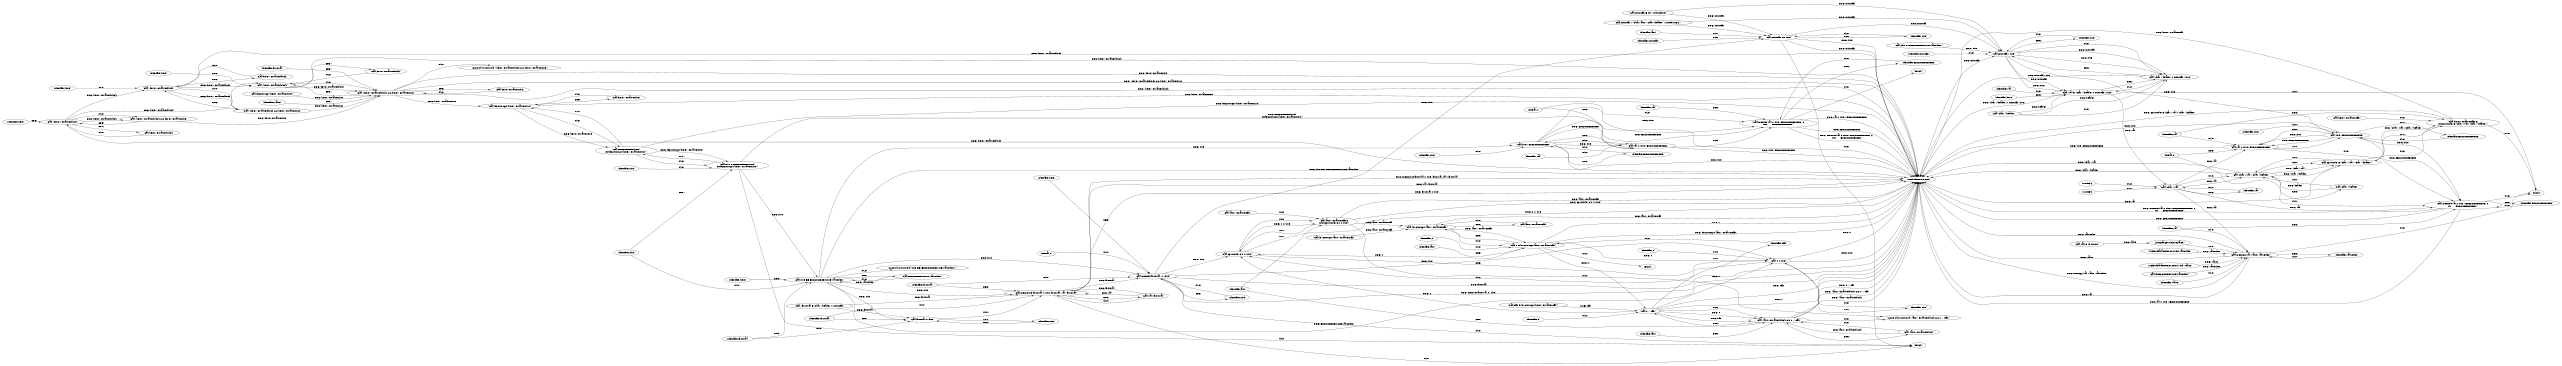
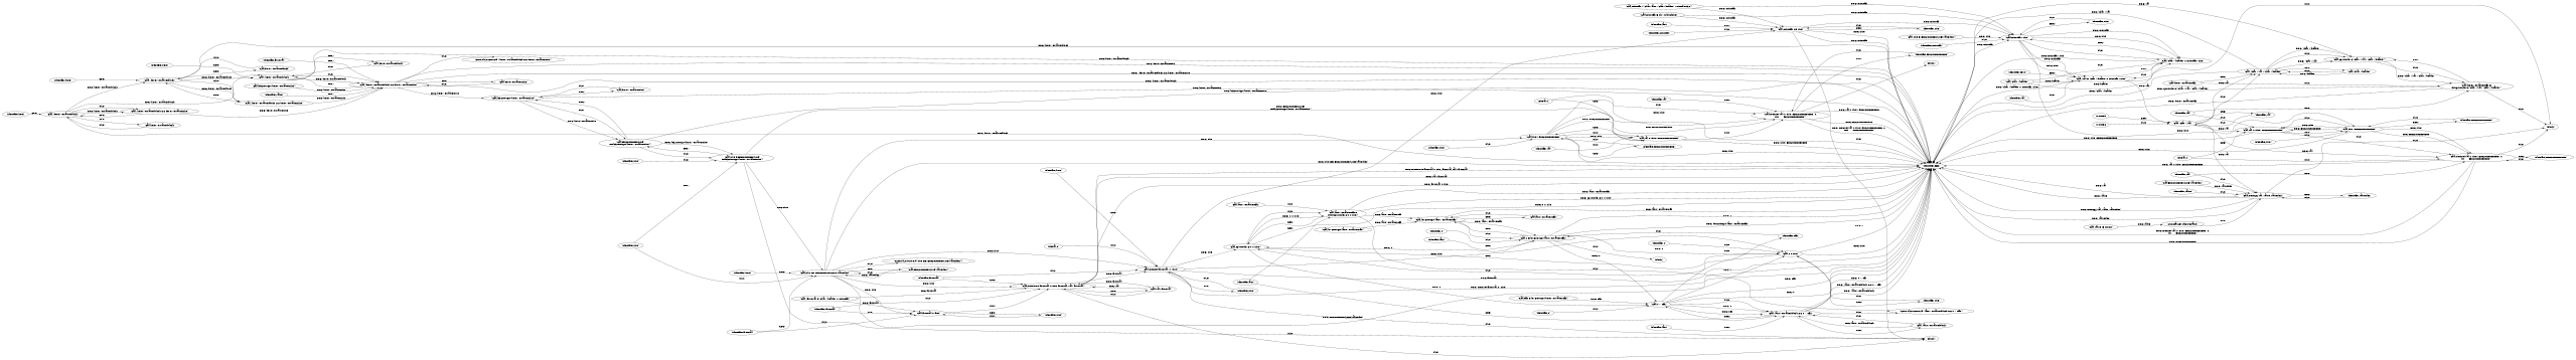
  digraph {
    rankdir=LR
    n1 [label="(Call,!here->e_value_block)"]
    n2 [label="(Call,!here->e_value_block && here->e_value_size)"]
-   n3 [label="(MethodReturn,RET)"]
+   n3 [label="(Identifier,RET)"]
    n4 [label="(Call,here->e_value_block)"]
    n5 [label="(Call,le32_to_cpu(here->e_value_size))"]
    n6 [label="(ControlStructure,if (!here->e_value_block && here->e_value_size))"]
    n7 [label="(Call,here->e_value_size)"]
    n8 [label="(Call,min_offs - size)"]
    n9 [label="(Call,!here->e_value_block)"]
    n10 [label="(Call,!here->e_value_block)"]
    n11 [label="(Call,here->e_value_block)"]
    n12 [label="(Call,!here->e_value_block && here->e_value_size)"]
    n13 [label="(Call,!here->e_value_block && here->e_value_size)"]
    n14 [label="(Call,here->e_value_block)"]
    n15 [label="(Call,EXT2_XATTR_SIZE(\n\t\t\t\tle32_to_cpu(here->e_value_size)))"]
    n16 [label="(Call,here->e_value_size)"]
    n17 [label="(Call,size = EXT2_XATTR_SIZE(\n\t\t\t\tle32_to_cpu(here->e_value_size)))"]
    n18 [label="(Call,size == EXT2_XATTR_SIZE(value_len))"]
    n19 [label="(Block,)"]
    n20 [label="(Call,size - EXT2_XATTR_PAD)"]
    n21 [label="(Call,memmove(first_val + size, first_val, val - first_val))"]
    n22 [label="(Call,memset(first_val, 0, size))"]
    n23 [label="(Call,first_val + first)"]
    n24 [label="(Call,EXT2_XATTR_SIZE(value_len))"]
    n25 [label="(ControlStructure,if (size == EXT2_XATTR_SIZE(value_len)))"]
    n26 [label="(Call,memset(val + size - EXT2_XATTR_PAD, 0,\n\t\t\t\t       EXT2_XATTR_PAD))"]
    n27 [label="(Call,val + size - EXT2_XATTR_PAD)"]
    n28 [label="(Identifier,EXT2_XATTR_PAD)"]
    n29 [label="(Call,val - first_val)"]
    n30 [label="(Call,min_offs += size)"]
    n31 [label="(Call,cpu_to_le16(o + size))"]
    n32 [label="(Call,o + size)"]
    n33 [label="(Identifier,size)"]
    n34 [label="(Identifier,size)"]
    n35 [label="(Block,)"]
    n36 [label="(Identifier,EXT2_XATTR_PAD)"]
    n37 [label="(Identifier,size)"]
    n38 [label="(Call,last->e_value_offs =\n\t\t\t\t\t\tcpu_to_le16(o + size))"]
    n39 [label="(Identifier,size)"]
    n40 [label="(Call,*val = (char *)header + min_offs - size)"]
    n41 [label="(Call,(char *)header + min_offs - size)"]
    n42 [label="(Call,size - EXT2_XATTR_PAD)"]
    n43 [label="(Identifier,size)"]
    n44 [label="(Call,(char *)val)"]
    n45 [label="(Block,)"]
    n46 [label="(Call,memset(val + size - EXT2_XATTR_PAD, 0,\n\t\t\t       EXT2_XATTR_PAD))"]
    n47 [label="(Call,val + size - EXT2_XATTR_PAD)"]
    n48 [label="(Identifier,EXT2_XATTR_PAD)"]
    n49 [label="(Call,(char *)val - (char *)header)"]
    n50 [label="(Call,memcpy(val, value, value_len))"]
    n51 [label="(Identifier,val)"]
    n52 [label="(Call,cpu_to_le16((char *)val - (char *)header))"]
    n53 [label="(Call,(char *)header)"]
    n54 [label="(Identifier,EXT2_XATTR_PAD)"]
    n55 [label="(Identifier,value_len)"]
    n56 [label="(Call,here->e_value_offs =\n\t\t\t\tcpu_to_le16((char *)val - (char *)header))"]
    n57 [label="(Call,le16_to_cpu(last->e_value_offs))"]
    n58 [label="(ControlStructure,if (!last->e_value_block && o < offs))"]
    n59 [label="(Call,o = le16_to_cpu(last->e_value_offs))"]
    n60 [label="(Call,last->e_value_offs)"]
    n61 [label="(Call,o < offs)"]
    n62 [label="(Block,)"]
    n63 [label="(Call,!last->e_value_block && o < offs)"]
    n64 [label="(Identifier,offs)"]
    n65 [label="(Call,!last->e_value_block)"]
    n66 [label="(Call,here->e_value_offs)"]
    n67 [label="(Identifier,val)"]
    n68 [label="(Identifier,val)"]
    n69 [label="(Identifier,here)"]
    n70 [label="(Call,size = EXT2_XATTR_SIZE(value_len))"]
    n71 [label="(Identifier,size)"]
    n72 [label="(Identifier,here)"]
    n73 [label="(Call,le16_to_cpu(last->e_value_offs))"]
-   n74 [label="(MethodParameterIn,size_t value_len)"]
    n75 [label="(Identifier,first_val)"]
    n76 [label="(Identifier,last)"]
    n77 [label="(Identifier,val)"]
    n78 [label="(Identifier,min_offs)"]
    n79 [label="(Call,min_offs - ((char*)last - (char*)header) - sizeof(__u32))"]
    n80 [label="(JumpTarget,skip_replace:)"]
    n81 [label="(Identifier,here)"]
    n82 [label="(Call,(char *)header)"]
    n83 [label="(Identifier,val)"]
    n84 [label="(Identifier,first_val)"]
    n85 [label="(Call,offs = le16_to_cpu(here->e_value_offs))"]
    n86 [label="(Literal,0)"]
    n87 [label="(Identifier,o)"]
    n88 [label="(Identifier,min_offs)"]
    n89 [label="(Call,min_offs = sb->s_blocksize)"]
    n90 [label="(Call,le32_to_cpu(here->e_value_size))"]
    n91 [label="(Identifier,last)"]
    n92 [label="(Identifier,last)"]
    n93 [label="(Identifier,here)"]
    n94 [label="(Identifier,size)"]
    n95 [label="(Identifier,o)"]
-   n96 [label="(MethodParameterIn,const void *value)"]
    n97 [label="(Call,value != NULL)"]
    n98 [label="(Call,EXT2_XATTR_SIZE(value_len))"]
    n99 [label="(Identifier,first_val)"]
    n100 [label="(Call,last->e_value_offs)"]
    n101 [label="(Identifier,last)"]
    n102 [label="(Identifier,here)"]
    n103 [label="(Call,*first_val = (char *)header + min_offs)"]
    n104 [label="(Identifier,value)"]
    n105 [label="(Identifier,value)"]
    n106 [label="(Identifier,first_val)"]
    n107 [label="(Identifier,here)"]
    n108 [label="(Literal,0)"]
    n109 [label="(Identifier,val)"]
    n110 [label="(Identifier,o)"]
    n111 [label="(Identifier,size)"]
    n112 [label="(Literal,0)"]
    n113 [label="(Identifier,size)"]
    1000936
    1000939
    n1 -> n2 [label="AST: "]
    n1 -> n2 [label="DDG: here->e_value_block"]
    n1 -> n3 [label="DDG: here->e_value_block"]
    n1 -> n4 [label="CFG: "]
    n2 -> n1 [label="CFG: "]
    n2 -> n3 [label="DDG: here->e_value_size"]
    n2 -> n3 [label="DDG: !here->e_value_block && here->e_value_size"]
    n2 -> n3 [label="DDG: !here->e_value_block"]
    n2 -> n5 [label="DDG: here->e_value_size"]
    n2 -> n6 [label="AST: "]
    n2 -> n7 [label="CFG: "]
    n3 -> n8 [label="DDG: min_offs"]
    n4 -> n1 [label="AST: "]
    n5 -> n3 [label="DDG: here->e_value_size"]
    n5 -> n15 [label="AST: "]
    n5 -> n15 [label="DDG: here->e_value_size"]
    n5 -> n16 [label="CFG: "]
    n7 -> n2 [label="AST: "]
    n8 -> n40 [label="DDG: min_offs"]
    n8 -> n40 [label="DDG: size"]
    n8 -> n41 [label="AST: "]
    n8 -> n41 [label="DDG: min_offs"]
    n8 -> n41 [label="DDG: size"]
    n8 -> n42 [label="DDG: size"]
    n8 -> n43 [label="CFG: "]
    n9 -> n1 [label="DDG: here->e_value_block"]
    n9 -> n3 [label="DDG: here->e_value_block"]
    n9 -> n10 [label="DDG: here->e_value_block"]
    n9 -> n11 [label="CFG: "]
    n9 -> n12 [label="AST: "]
    n9 -> n12 [label="DDG: here->e_value_block"]
    n10 -> n1 [label="DDG: here->e_value_block"]
    n10 -> n3 [label="DDG: here->e_value_block"]
    n10 -> n13 [label="AST: "]
    n10 -> n13 [label="DDG: here->e_value_block"]
    n10 -> n14 [label="CFG: "]
    n11 -> n9 [label="AST: "]
    n12 -> n2 [label="DDG: here->e_value_size"]
    n12 -> n9 [label="CFG: "]
    n13 -> n2 [label="DDG: here->e_value_size"]
    n13 -> n10 [label="CFG: "]
    n14 -> n10 [label="AST: "]
    n15 -> n3 [label="DDG: le32_to_cpu(here->e_value_size)"]
    n15 -> n5 [label="CFG: "]
    n15 -> n17 [label="AST: "]
    n15 -> n17 [label="DDG: le32_to_cpu(here->e_value_size)"]
    n16 -> n5 [label="AST: "]
    n17 -> n3 [label="DDG: EXT2_XATTR_SIZE(\n\t\t\t\tle32_to_cpu(here->e_value_size))"]
    n17 -> n15 [label="CFG: "]
    n17 -> n18 [label="DDG: size"]
    n17 -> n19 [label="AST: "]
    n18 -> n3 [label="DDG: size == EXT2_XATTR_SIZE(value_len)"]
    n18 -> n3 [label="DDG: EXT2_XATTR_SIZE(value_len)"]
    n18 -> n20 [label="DDG: size"]
    n18 -> n21 [label="DDG: size"]
    n18 -> n22 [label="DDG: size"]
    n18 -> n23 [label="DDG: size"]
    n18 -> n24 [label="CFG: "]
    n18 -> n25 [label="AST: "]
    n20 -> n3 [label="DDG: size"]
    n20 -> n26 [label="DDG: size"]
    n20 -> n26 [label="DDG: EXT2_XATTR_PAD"]
    n20 -> n27 [label="AST: "]
    n20 -> n27 [label="DDG: size"]
    n20 -> n27 [label="DDG: EXT2_XATTR_PAD"]
    n20 -> n28 [label="CFG: "]
    n21 -> n3 [label="DDG: memmove(first_val + size, first_val, val - first_val)"]
    n21 -> n3 [label="DDG: val - first_val"]
    n21 -> n3 [label="DDG: first_val + size"]
    n21 -> n19 [label="AST: "]
    n21 -> n22 [label="DDG: first_val"]
    n21 -> n29 [label="CFG: "]
    n22 -> n3 [label="DDG: first_val"]
    n22 -> n3 [label="DDG: memset(first_val, 0, size)"]
    n22 -> n19 [label="AST: "]
    n22 -> n30 [label="DDG: size"]
    n22 -> n31 [label="DDG: size"]
    n22 -> n32 [label="DDG: size"]
    n22 -> n33 [label="CFG: "]
    n23 -> n21 [label="AST: "]
    n23 -> n34 [label="CFG: "]
    n24 -> n18 [label="AST: "]
    n24 -> n18 [label="DDG: value_len"]
    n26 -> n3 [label="DDG: memset(val + size - EXT2_XATTR_PAD, 0,\n\t\t\t\t       EXT2_XATTR_PAD)"]
    n26 -> n3 [label="DDG: val + size - EXT2_XATTR_PAD"]
    n26 -> n3 [label="DDG: EXT2_XATTR_PAD"]
    n26 -> n35 [label="AST: "]
    n26 -> n36 [label="CFG: "]
    n27 -> n3 [label="DDG: size - EXT2_XATTR_PAD"]
    n27 -> n20 [label="CFG: "]
    n27 -> n26 [label="AST: "]
    n28 -> n20 [label="AST: "]
    n29 -> n21 [label="AST: "]
    n29 -> n21 [label="DDG: first_val"]
    n29 -> n21 [label="DDG: val"]
    n30 -> n3 [label="DDG: size"]
    n30 -> n3 [label="DDG: min_offs"]
    n30 -> n8 [label="DDG: min_offs"]
    n30 -> n19 [label="AST: "]
    n30 -> n37 [label="CFG: "]
    n31 -> n3 [label="DDG: o + size"]
    n31 -> n32 [label="CFG: "]
    n31 -> n38 [label="AST: "]
    n31 -> n38 [label="DDG: o + size"]
    n32 -> n3 [label="DDG: o"]
    n32 -> n3 [label="DDG: size"]
    n32 -> n31 [label="AST: "]
    n32 -> n39 [label="CFG: "]
    n33 -> n22 [label="AST: "]
    n34 -> n23 [label="AST: "]
    n36 -> n26 [label="AST: "]
    n37 -> n30 [label="AST: "]
    n38 -> n3 [label="DDG: last->e_value_offs"]
    n38 -> n3 [label="DDG: cpu_to_le16(o + size)"]
    n38 -> n31 [label="CFG: "]
    n38 -> n57 [label="DDG: last->e_value_offs"]
    n38 -> n58 [label="AST: "]
    n39 -> n32 [label="AST: "]
    n40 -> n3 [label="DDG: (char *)header + min_offs - size"]
    n40 -> n41 [label="CFG: "]
    n40 -> n44 [label="DDG: val"]
    n40 -> n45 [label="AST: "]
    n41 -> n3 [label="DDG: min_offs - size"]
    n41 -> n8 [label="CFG: "]
    n41 -> n40 [label="AST: "]
    n42 -> n3 [label="DDG: size"]
    n42 -> n46 [label="DDG: size"]
    n42 -> n46 [label="DDG: EXT2_XATTR_PAD"]
    n42 -> n47 [label="AST: "]
    n42 -> n47 [label="DDG: size"]
    n42 -> n47 [label="DDG: EXT2_XATTR_PAD"]
    n42 -> n48 [label="CFG: "]
    n43 -> n8 [label="AST: "]
    n44 -> n46 [label="DDG: val"]
    n44 -> n47 [label="DDG: val"]
    n44 -> n49 [label="AST: "]
    n44 -> n49 [label="DDG: val"]
    n44 -> n50 [label="DDG: val"]
    n44 -> n51 [label="CFG: "]
    n46 -> n3 [label="DDG: val + size - EXT2_XATTR_PAD"]
    n46 -> n3 [label="DDG: memset(val + size - EXT2_XATTR_PAD, 0,\n\t\t\t       EXT2_XATTR_PAD)"]
    n46 -> n3 [label="DDG: EXT2_XATTR_PAD"]
    n46 -> n45 [label="AST: "]
    n46 -> n54 [label="CFG: "]
    n47 -> n3 [label="DDG: size - EXT2_XATTR_PAD"]
    n47 -> n42 [label="CFG: "]
    n47 -> n46 [label="AST: "]
    n48 -> n42 [label="AST: "]
    n49 -> n3 [label="DDG: (char *)val"]
    n49 -> n3 [label="DDG: (char *)header"]
    n49 -> n52 [label="AST: "]
    n49 -> n52 [label="DDG: (char *)val"]
    n49 -> n52 [label="DDG: (char *)header"]
    n49 -> n53 [label="CFG: "]
    n50 -> n3 [label="DDG: val"]
    n50 -> n3 [label="DDG: value_len"]
    n50 -> n3 [label="DDG: value"]
    n50 -> n3 [label="DDG: memcpy(val, value, value_len)"]
    n50 -> n45 [label="AST: "]
    n50 -> n55 [label="CFG: "]
    n51 -> n44 [label="AST: "]
    n52 -> n3 [label="DDG: val"]
-   n52 -> n49 [label="CFG: "]
+   n66 -> n49 [label="CFG: "]
    n52 -> n56 [label="AST: "]
    n52 -> n56 [label="DDG: (char *)val - (char *)header"]
    n53 -> n49 [label="AST: "]
    n53 -> n49 [label="DDG: header"]
    n54 -> n46 [label="AST: "]
    n55 -> n50 [label="AST: "]
    n56 -> n3 [label="DDG: cpu_to_le16((char *)val - (char *)header)"]
    n56 -> n3 [label="DDG: here->e_value_offs"]
    n56 -> n45 [label="AST: "]
    n56 -> n52 [label="CFG: "]
    n57 -> n3 [label="DDG: last->e_value_offs"]
    n57 -> n59 [label="AST: "]
    n57 -> n59 [label="DDG: last->e_value_offs"]
    n57 -> n60 [label="CFG: "]
    n59 -> n3 [label="DDG: o"]
    n59 -> n3 [label="DDG: le16_to_cpu(last->e_value_offs)"]
    n59 -> n31 [label="DDG: o"]
    n59 -> n32 [label="DDG: o"]
    n59 -> n57 [label="CFG: "]
    n59 -> n61 [label="DDG: o"]
    n59 -> n62 [label="AST: "]
    n60 -> n57 [label="AST: "]
    n61 -> n3 [label="DDG: offs"]
    n61 -> n3 [label="DDG: o"]
-   n61 -> n31 [label="DDG: o"]
+   n31 -> n61 [label="DDG: o"]
    n61 -> n32 [label="CFG: o"]
    n61 -> n63 [label="AST: "]
    n61 -> n63 [label="DDG: o"]
    n61 -> n63 [label="DDG: offs"]
-   n61 -> n64 [label="CFG: "]
+   n61 -> n64 [label="AST: "]
    n63 -> n3 [label="DDG: o < offs"]
    n63 -> n3 [label="DDG: !last->e_value_block && o < offs"]
    n63 -> n3 [label="DDG: !last->e_value_block"]
    n63 -> n58 [label="AST: "]
    n63 -> n61 [label="CFG: "]
    n63 -> n65 [label="CFG: "]
    n64 -> n59 [label="AST: "]
    n65 -> n63 [label="AST: "]
    n65 -> n63 [label="DDG: last->e_value_block"]
    n66 -> n56 [label="AST: "]
    n67 -> n47 [label="AST: "]
    n67 -> n56 [label="CFG: "]
    n68 -> n27 [label="AST: "]
    n69 -> n22 [label="CFG: "]
    n70 -> n8 [label="DDG: size"]
    n71 -> n17 [label="CFG: "]
    n71 -> n18 [label="AST: "]
    n72 -> n18 [label="CFG: "]
    n73 -> n57 [label="DDG: last->e_value_offs"]
-   n74 -> n50 [label="DDG: value_len"]
    n75 -> n18 [label="CFG: "]
    n75 -> n23 [label="AST: "]
    n76 -> n38 [label="CFG: "]
    n76 -> n63 [label="CFG: "]
    n77 -> n26 [label="CFG: "]
    n78 -> n8 [label="AST: "]
    n79 -> n8 [label="DDG: min_offs"]
    n79 -> n30 [label="DDG: min_offs"]
    n80 -> n50 [label="CFG: "]
    n81 -> n10 [label="CFG: "]
    n82 -> n40 [label="DDG: header"]
    n82 -> n41 [label="AST: "]
    n82 -> n41 [label="DDG: header"]
    n83 -> n40 [label="AST: "]
    n84 -> n2 [label="CFG: "]
    n85 -> n61 [label="SIZE: offs"]
    n86 -> n22 [label="AST: "]
    n87 -> n59 [label="AST: "]
    n88 -> n30 [label="AST: "]
    n89 -> n8 [label="DDG: min_offs"]
    n89 -> n30 [label="DDG: min_offs"]
    n90 -> n2 [label="DDG: here->e_value_size"]
    n91 -> n63 [label="CFG: "]
    n92 -> n30 [label="CFG: "]
    n93 -> n40 [label="CFG: "]
    n94 -> n17 [label="AST: "]
    n95 -> n61 [label="AST: "]
-   n96 -> n50 [label="DDG: value"]
    n97 -> n80 [label="DDG: value"]
    n98 -> n50 [label="DDG: value_len"]
    n99 -> n21 [label="AST: "]
    n99 -> n23 [label="CFG: "]
    n100 -> n38 [label="AST: "]
    n101 -> n59 [label="CFG: "]
    n102 -> n1 [label="CFG: "]
    n103 -> n21 [label="DDG: first_val"]
    n103 -> n23 [label="DDG: first_val"]
    n104 -> n50 [label="AST: "]
    n105 -> n2 [label="CFG: "]
    n106 -> n21 [label="CFG: "]
    n106 -> n22 [label="AST: "]
    n107 -> n9 [label="CFG: "]
    n108 -> n26 [label="AST: "]
    n108 -> n27 [label="CFG: "]
    n109 -> n46 [label="CFG: "]
    n109 -> n50 [label="AST: "]
    n110 -> n32 [label="AST: "]
    n111 -> n42 [label="AST: "]
    n112 -> n46 [label="AST: "]
    n112 -> n47 [label="CFG: "]
    n113 -> n20 [label="AST: "]
    1000936 -> n44 [label="AST: "]
    1000939 -> n44 [label="CFG: "]
  }
